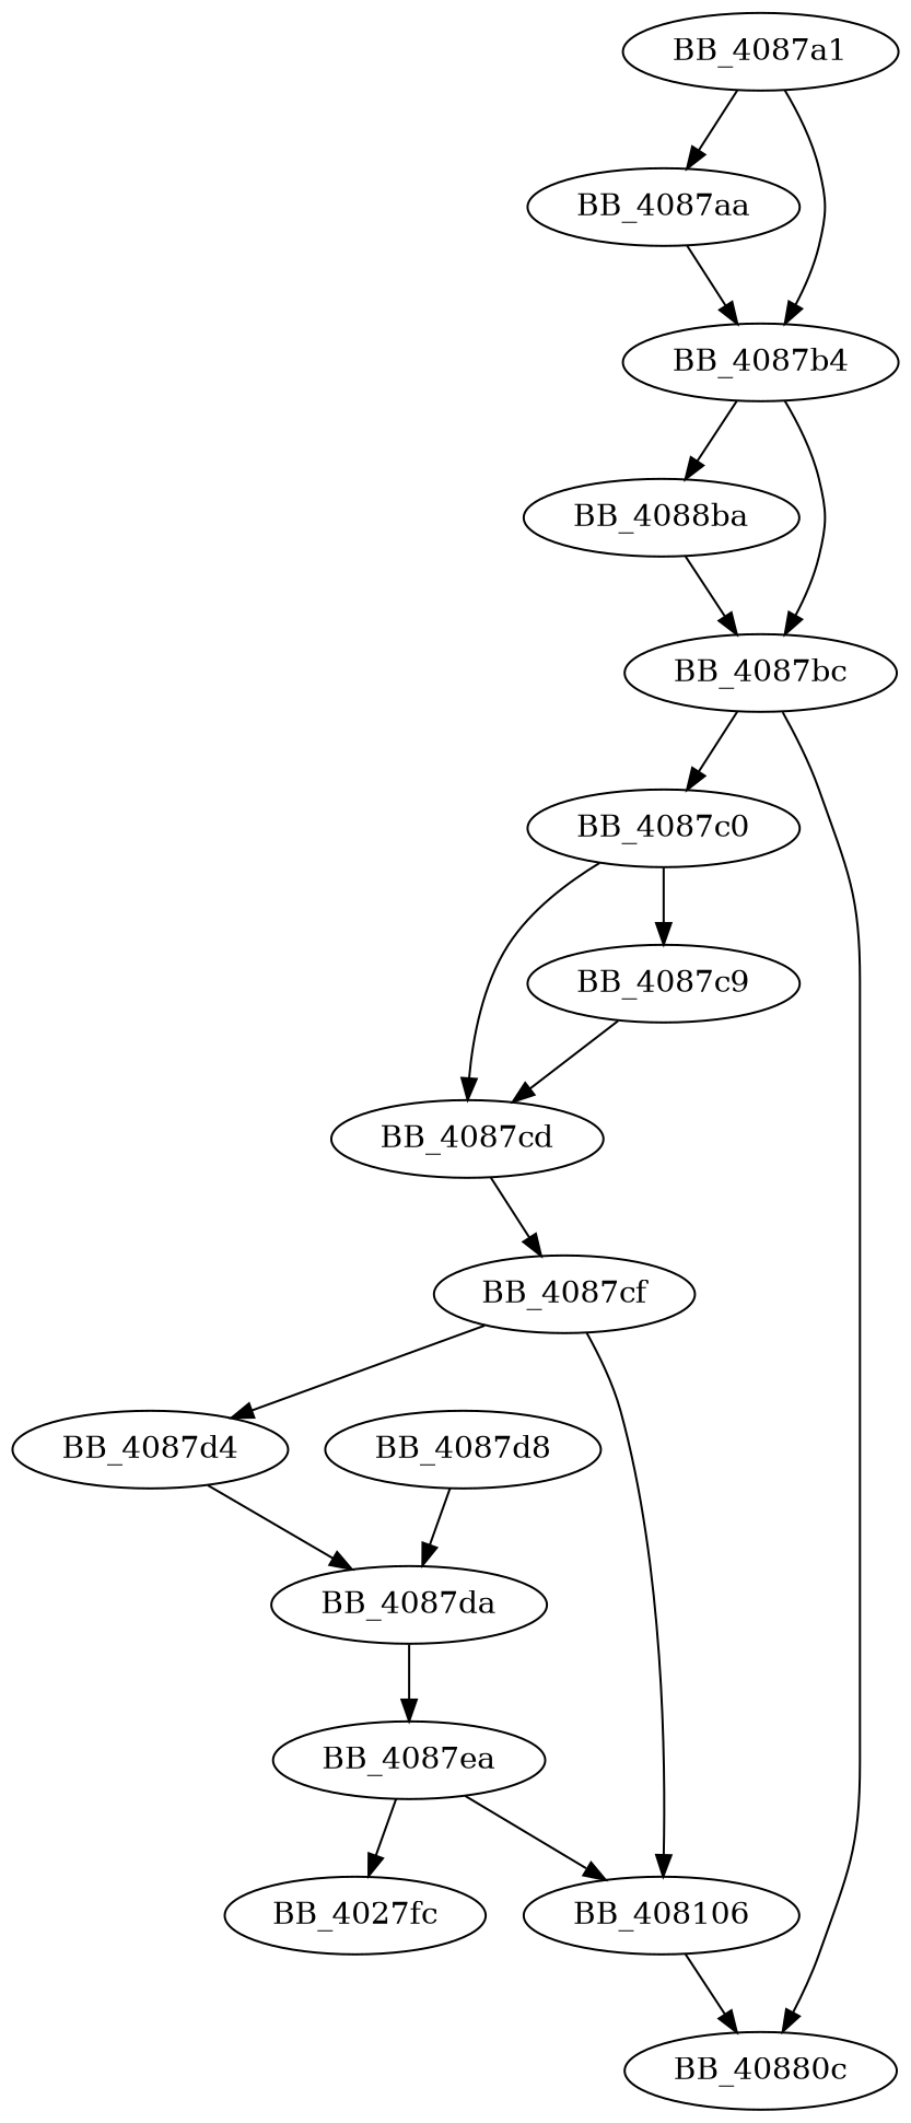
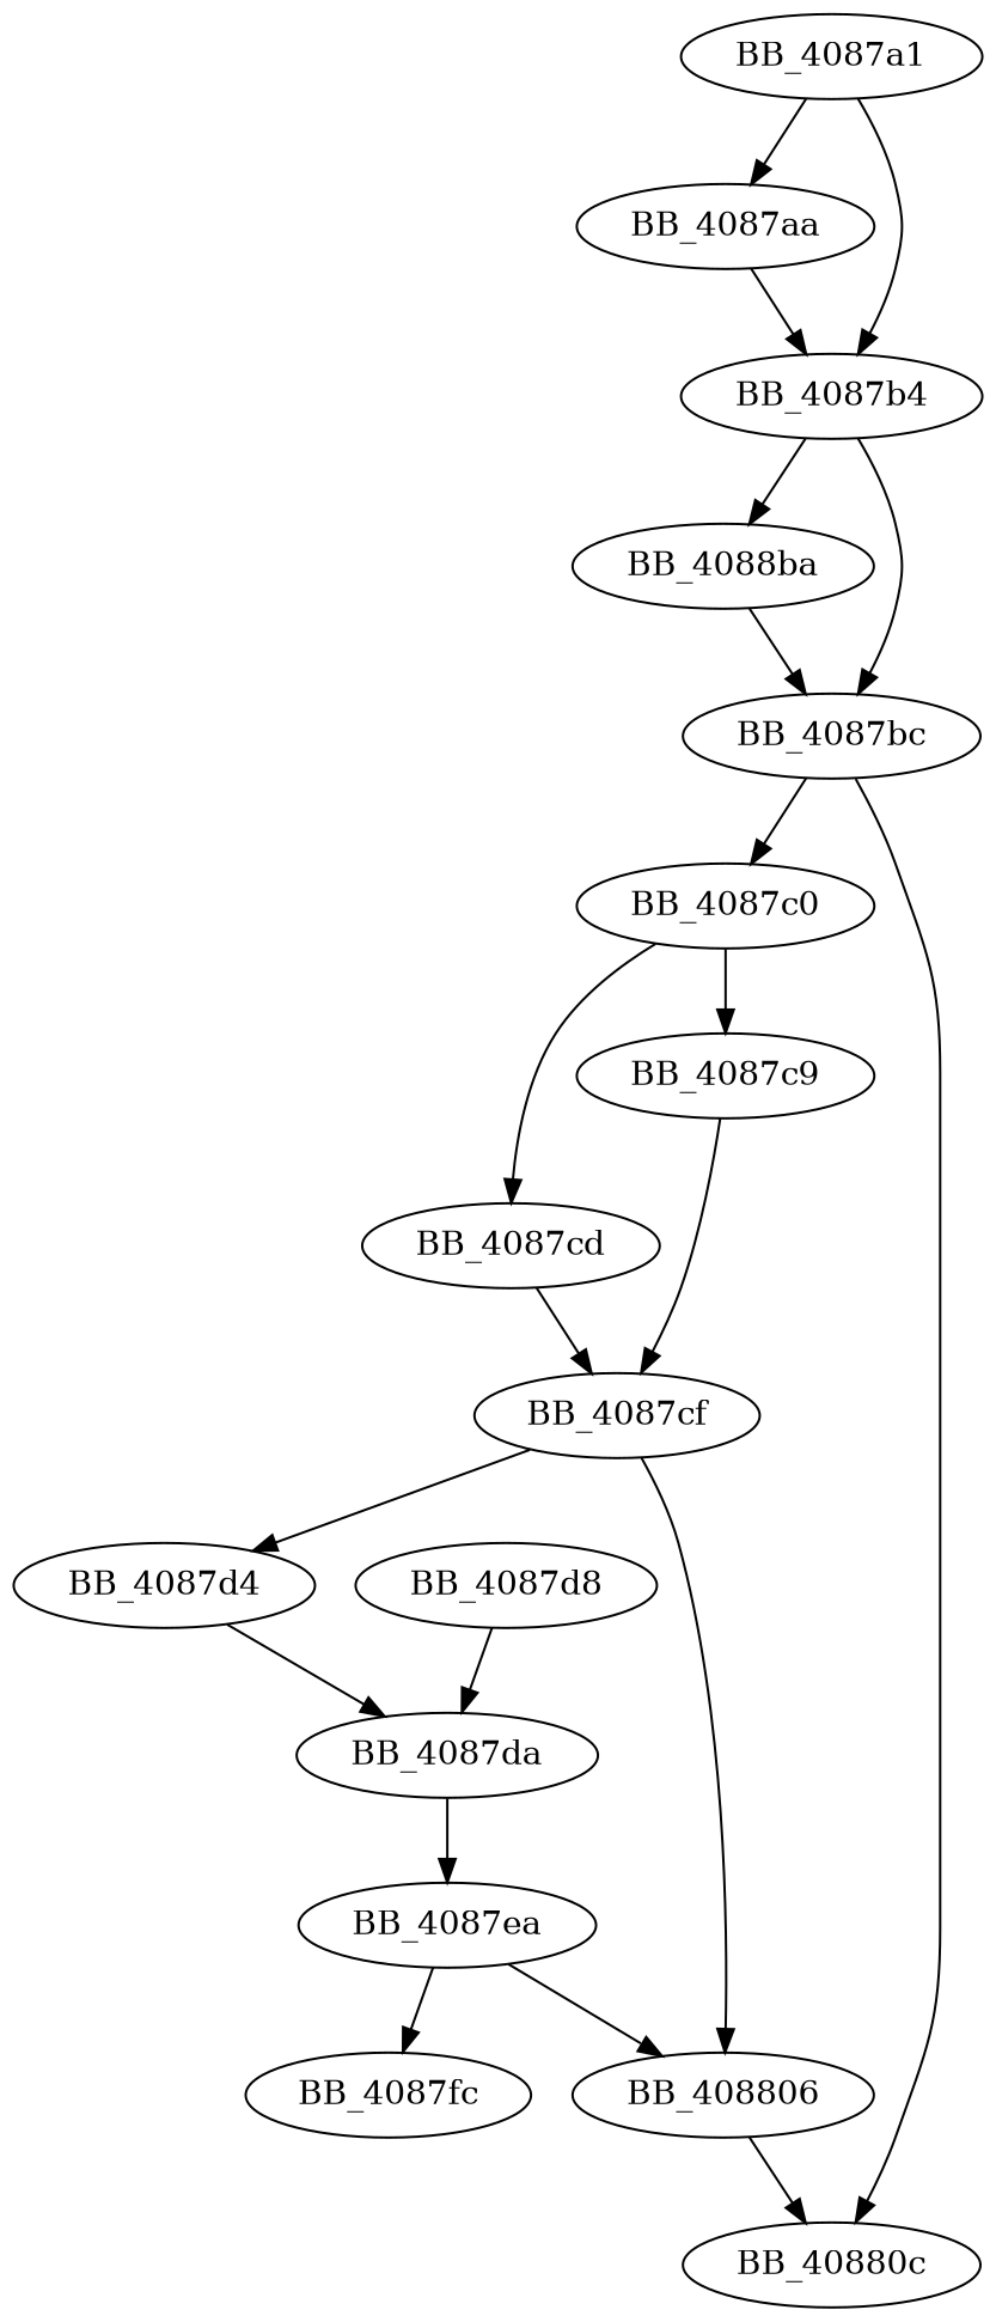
  digraph {
    n1 [label=BB_4087a1]
    BB_4087aa
    BB_4087b4
    n4 [label=BB_4088ba]
    BB_4087bc
    BB_4087c0
    BB_40880c
    BB_4087c9
    BB_4087cd
    BB_4087cf
    BB_4087d4
-   BB_408806 [label=BB_408106]
+   BB_408806
    BB_4087da
    BB_4087d8
    BB_4087ea
-   BB_4087fc [label=BB_4027fc]
+   BB_4087fc
    n1 -> BB_4087aa
    n1 -> BB_4087b4
    BB_4087aa -> BB_4087b4
    BB_4087b4 -> n4
    BB_4087b4 -> BB_4087bc
    n4 -> BB_4087bc
    BB_4087bc -> BB_4087c0
    BB_4087bc -> BB_40880c
    BB_4087c0 -> BB_4087c9
    BB_4087c0 -> BB_4087cd
-   BB_4087c9 -> BB_4087cd
+   BB_4087c9 -> BB_4087cf
    BB_4087cd -> BB_4087cf
    BB_4087cf -> BB_4087d4
    BB_4087cf -> BB_408806
    BB_4087d4 -> BB_4087da
    BB_408806 -> BB_40880c
    BB_4087da -> BB_4087ea
    BB_4087d8 -> BB_4087da
    BB_4087ea -> BB_408806
    BB_4087ea -> BB_4087fc
  }
